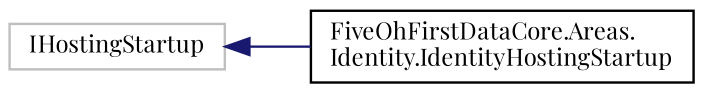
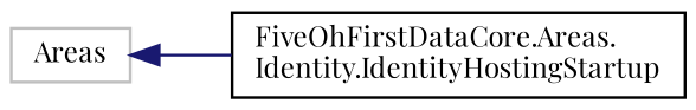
  digraph {
    rankdir=LR
    fontname="Playfair Display"
    node [fillcolor=white fontname="Playfair Display" fontsize=10 shape=record style=filled]
-   n1 [color=grey75 height=0.2 label=IHostingStartup width=0.4]
+   n1 [color=grey75 height=0.2 label=Areas width=0.4]
    n2 [color=black height=0.2 label="FiveOhFirstDataCore.Areas.\lIdentity.IdentityHostingStartup" width=0.4]
    n1 -> n2 [color=midnightblue dir=back fontname="Playfair Display" fontsize=10 labelfontname=Helvetica labelfontsize=10 style=solid]
  }
